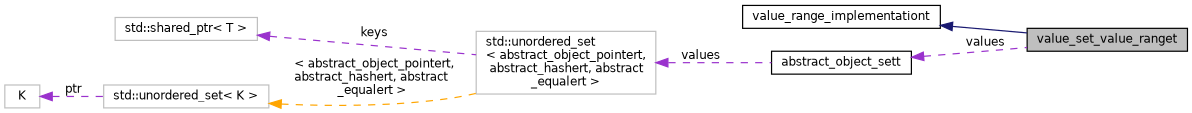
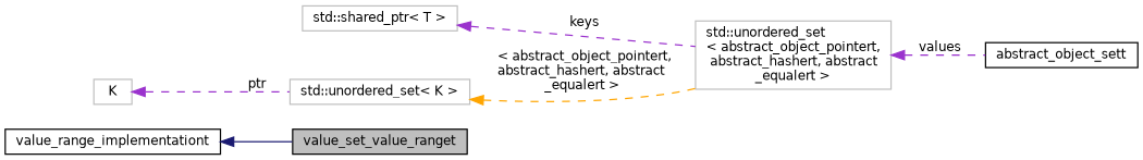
  digraph {
    rankdir=LR
    node [color=grey75 fontname=Helvetica fontsize=10 shape=record]
    edge [color=darkorchid3 dir=back fontname=Helvetica fontsize=10 labelfontname=Helvetica labelfontsize=10 style=dashed]
    n1 [color=black fillcolor=grey75 fontcolor=black height=0.2 label=value_set_value_ranget style=filled width=0.4]
    n2 [color=black height=0.2 label=value_range_implementationt width=0.4]
    n3 [color=black height=0.2 label=abstract_object_sett width=0.4]
    n4 [height=0.2 label="std::unordered_set\l\< abstract_object_pointert,\l abstract_hashert, abstract\l_equalert \>" width=0.4]
    n5 [height=0.2 label="std::shared_ptr\< T \>" width=0.4]
    n6 [height=0.2 label="std::unordered_set\< K \>" width=0.4]
    n7 [height=0.2 label=K width=0.4]
    n2 -> n1 [color=midnightblue style=solid]
-   n3 -> n1 [label=" values"]
    n4 -> n3 [label=" values"]
    n5 -> n4 [label=" keys"]
    n6 -> n4 [color=orange label=" \< abstract_object_pointert,\l abstract_hashert, abstract\l_equalert \>"]
    n7 -> n6 [label=" ptr"]
  }
